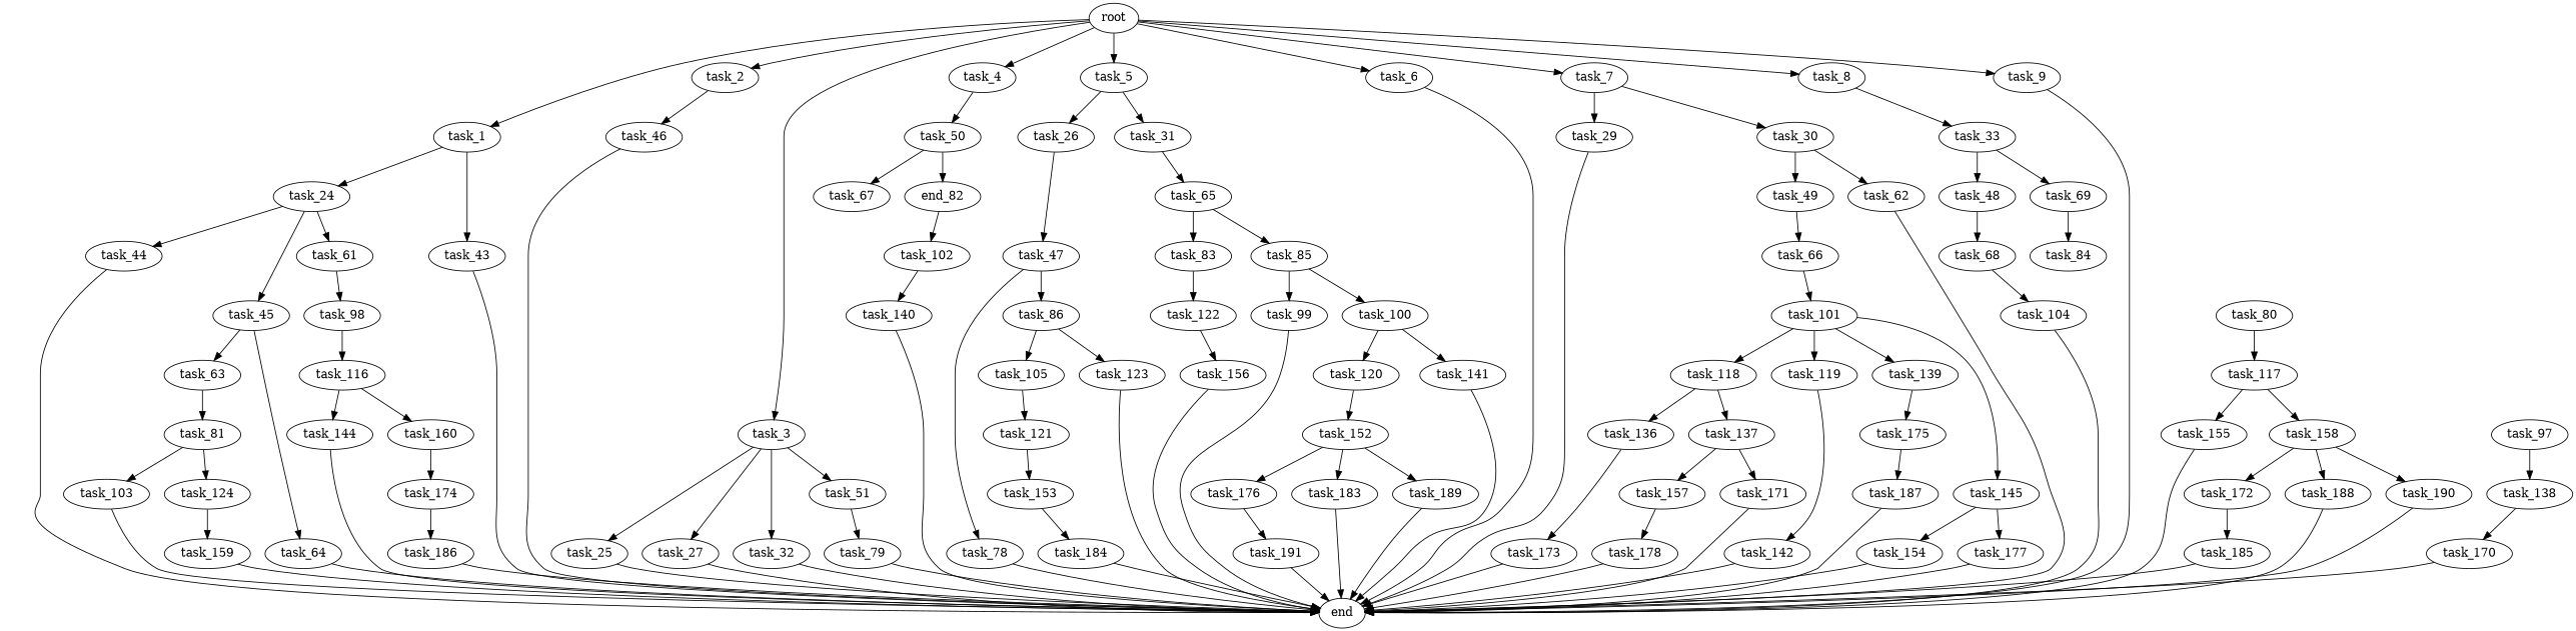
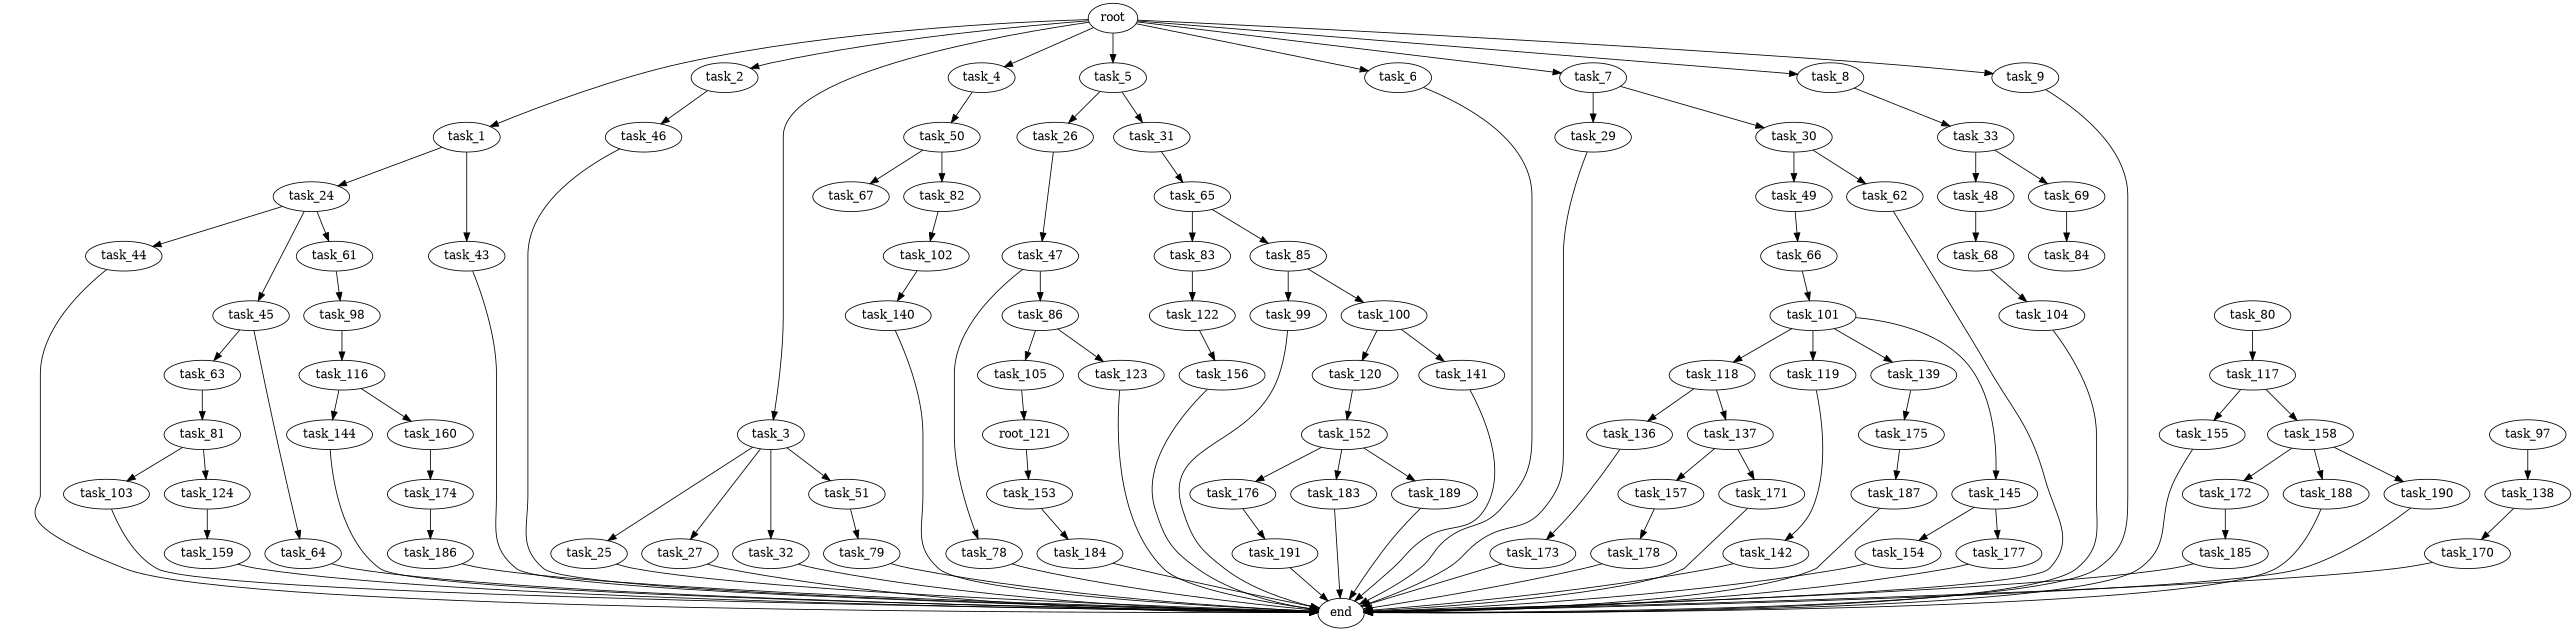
  digraph {
    root
    task_1
    task_2
    task_3
    task_4
    task_5
    task_6
    task_7
    task_8
    task_9
    task_24
    task_43
    task_46
    task_25
    task_27
    task_32
    task_51
    task_50
    task_26
    task_31
    end
    task_29
    task_30
    task_33
    task_44
    task_45
    task_61
    task_79
    task_67
-   task_82 [label=end_82]
+   task_82
    task_47
    task_65
    task_49
    task_62
    task_48
    task_69
    task_63
    task_64
    task_98
    task_78
    task_86
    task_66
    task_83
    task_85
    task_68
    task_84
    task_81
    task_105
    task_123
    task_104
    task_101
    task_102
    task_116
    task_103
    task_124
    task_122
    task_99
    task_100
    task_118
    task_119
    task_139
    n62 [label=task_145]
    task_80
    task_117
    task_155
    task_158
    task_159
    task_140
    task_156
    task_97
    task_138
    task_120
    task_141
-   task_121
+   task_121 [label=root_121]
    task_170
    task_144
    task_160
    task_152
    task_136
    task_137
    task_142
    task_175
    task_154
    task_177
    task_153
    task_174
    task_172
    task_188
    task_190
    task_173
    task_157
    task_171
    task_176
    task_183
    task_189
    task_184
    task_178
    task_187
    task_191
    task_185
    task_186
    root -> task_1
    root -> task_2
    root -> task_3
    root -> task_4
    root -> task_5
    root -> task_6
    root -> task_7
    root -> task_8
    root -> task_9
    task_1 -> task_24
    task_1 -> task_43
    task_2 -> task_46
    task_3 -> task_25
    task_3 -> task_27
    task_3 -> task_32
    task_3 -> task_51
    task_4 -> task_50
    task_5 -> task_26
    task_5 -> task_31
    task_6 -> end
    task_7 -> task_29
    task_7 -> task_30
    task_8 -> task_33
    task_9 -> end
    task_24 -> task_44
    task_24 -> task_45
    task_24 -> task_61
    task_43 -> end
    task_46 -> end
    task_25 -> end
    task_27 -> end
    task_32 -> end
    task_51 -> task_79
    task_50 -> task_67
    task_50 -> task_82
    task_26 -> task_47
    task_31 -> task_65
    task_29 -> end
    task_30 -> task_49
    task_30 -> task_62
    task_33 -> task_48
    task_33 -> task_69
    task_44 -> end
    task_45 -> task_63
    task_45 -> task_64
    task_61 -> task_98
    task_79 -> end
    task_82 -> task_102
    task_47 -> task_78
    task_47 -> task_86
    task_65 -> task_83
    task_65 -> task_85
    task_49 -> task_66
    task_62 -> end
    task_48 -> task_68
    task_69 -> task_84
    task_63 -> task_81
    task_64 -> end
    task_98 -> task_116
    task_78 -> end
    task_86 -> task_105
    task_86 -> task_123
    task_66 -> task_101
    task_83 -> task_122
    task_85 -> task_99
    task_85 -> task_100
    task_68 -> task_104
    task_81 -> task_103
    task_81 -> task_124
    task_105 -> task_121
    task_123 -> end
    task_104 -> end
    task_101 -> task_118
    task_101 -> task_119
    task_101 -> task_139
    task_101 -> n62
    task_102 -> task_140
    task_116 -> task_144
    task_116 -> task_160
    task_103 -> end
    task_124 -> task_159
    task_122 -> task_156
    task_99 -> end
    task_100 -> task_120
    task_100 -> task_141
    task_118 -> task_136
    task_118 -> task_137
    task_119 -> task_142
    task_139 -> task_175
    n62 -> task_154
    n62 -> task_177
    task_80 -> task_117
    task_117 -> task_155
    task_117 -> task_158
    task_155 -> end
    task_158 -> task_172
    task_158 -> task_188
    task_158 -> task_190
    task_159 -> end
    task_140 -> end
    task_156 -> end
    task_97 -> task_138
    task_138 -> task_170
    task_120 -> task_152
    task_141 -> end
    task_121 -> task_153
    task_170 -> end
    task_144 -> end
    task_160 -> task_174
    task_152 -> task_176
    task_152 -> task_183
    task_152 -> task_189
    task_136 -> task_173
    task_137 -> task_157
    task_137 -> task_171
    task_142 -> end
    task_175 -> task_187
    task_154 -> end
    task_177 -> end
    task_153 -> task_184
    task_174 -> task_186
    task_172 -> task_185
    task_188 -> end
    task_190 -> end
    task_173 -> end
    task_157 -> task_178
    task_171 -> end
    task_176 -> task_191
    task_183 -> end
    task_189 -> end
    task_184 -> end
    task_178 -> end
    task_187 -> end
    task_191 -> end
    task_185 -> end
    task_186 -> end
  }
